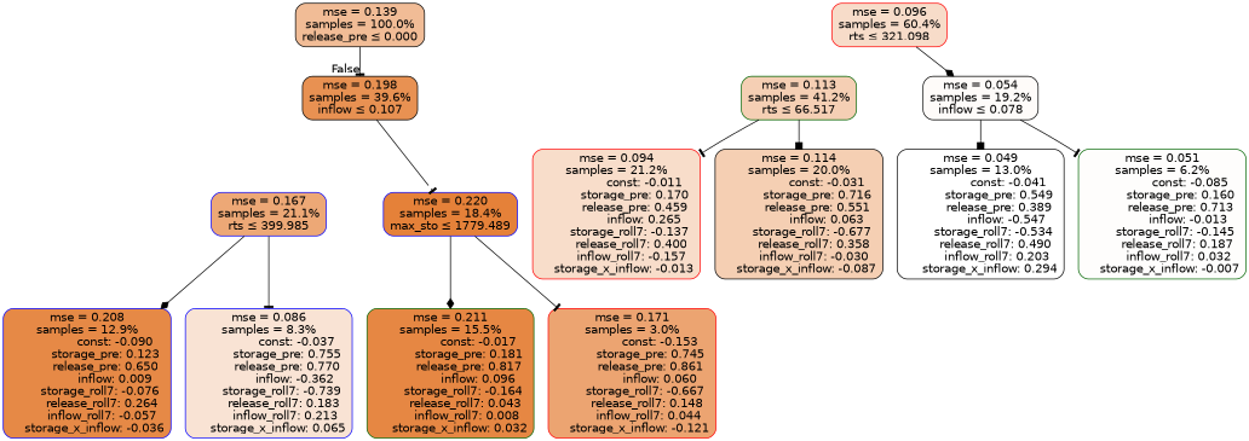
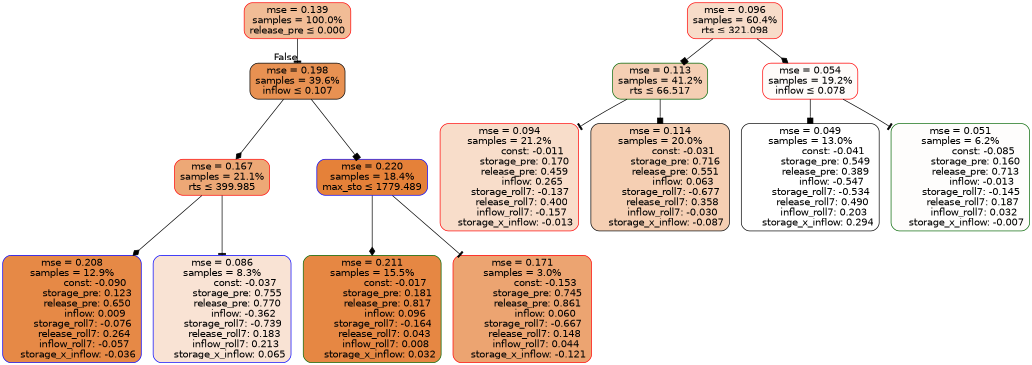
  digraph {
    node [color=black fontname=helvetica shape=rectangle style="filled, rounded"]
    edge [arrowhead=tee fontname=helvetica]
-   n1 [fillcolor="#f1bc96" label="mse = 0.139\nsamples = 100.0%\nrelease_pre &le; 0.000"]
+   n1 [color=red fillcolor="#f1bc96" label="mse = 0.139\nsamples = 100.0%\nrelease_pre &le; 0.000"]
    n2 [fillcolor="#e89152" label="mse = 0.198\nsamples = 39.6%\ninflow &le; 0.107"]
    n3 [color=red fillcolor="#f7dcc9" label="mse = 0.096\nsamples = 60.4%\nrts &le; 321.098"]
    n4 [color=darkgreen fillcolor="#f5cfb4" label="mse = 0.113\nsamples = 41.2%\nrts &le; 66.517"]
-   n5 [fillcolor="#fefbf9" label="mse = 0.054\nsamples = 19.2%\ninflow &le; 0.078"]
-   n6 [color=blue fillcolor="#eda876" label="mse = 0.167\nsamples = 21.1%\nrts &le; 399.985"]
+   n5 [color=red fillcolor="#fefbf9" label="mse = 0.054\nsamples = 19.2%\ninflow &le; 0.078"]
+   n6 [color=red fillcolor="#eda876" label="mse = 0.167\nsamples = 21.1%\nrts &le; 399.985"]
    n7 [color=blue fillcolor="#e58139" label="mse = 0.220\nsamples = 18.4%\nmax_sto &le; 1779.489"]
    n8 [color=red fillcolor="#f8ddca" label="mse = 0.094\nsamples = 21.2%\n               const: -0.011\n          storage_pre: 0.170\n          release_pre: 0.459\n               inflow: 0.265\n       storage_roll7: -0.137\n        release_roll7: 0.400\n        inflow_roll7: -0.157\n    storage_x_inflow: -0.013"]
    n9 [fillcolor="#f5cfb3" label="mse = 0.114\nsamples = 20.0%\n               const: -0.031\n          storage_pre: 0.716\n          release_pre: 0.551\n               inflow: 0.063\n       storage_roll7: -0.677\n        release_roll7: 0.358\n        inflow_roll7: -0.030\n    storage_x_inflow: -0.087"]
    n10 [fillcolor="#ffffff" label="mse = 0.049\nsamples = 13.0%\n               const: -0.041\n          storage_pre: 0.549\n          release_pre: 0.389\n              inflow: -0.547\n       storage_roll7: -0.534\n        release_roll7: 0.490\n         inflow_roll7: 0.203\n     storage_x_inflow: 0.294"]
    n11 [color=darkgreen fillcolor="#fefdfc" label="mse = 0.051\nsamples = 6.2%\n               const: -0.085\n          storage_pre: 0.160\n          release_pre: 0.713\n              inflow: -0.013\n       storage_roll7: -0.145\n        release_roll7: 0.187\n         inflow_roll7: 0.032\n    storage_x_inflow: -0.007"]
    n12 [color=blue fillcolor="#e68946" label="mse = 0.208\nsamples = 12.9%\n               const: -0.090\n          storage_pre: 0.123\n          release_pre: 0.650\n               inflow: 0.009\n       storage_roll7: -0.076\n        release_roll7: 0.264\n        inflow_roll7: -0.057\n    storage_x_inflow: -0.036"]
    n13 [color=blue fillcolor="#f9e3d4" label="mse = 0.086\nsamples = 8.3%\n               const: -0.037\n          storage_pre: 0.755\n          release_pre: 0.770\n              inflow: -0.362\n       storage_roll7: -0.739\n        release_roll7: 0.183\n         inflow_roll7: 0.213\n     storage_x_inflow: 0.065"]
    n14 [color=darkgreen fillcolor="#e68743" label="mse = 0.211\nsamples = 15.5%\n               const: -0.017\n          storage_pre: 0.181\n          release_pre: 0.817\n               inflow: 0.096\n       storage_roll7: -0.164\n        release_roll7: 0.043\n         inflow_roll7: 0.008\n     storage_x_inflow: 0.032"]
    n15 [color=red fillcolor="#eca471" label="mse = 0.171\nsamples = 3.0%\n               const: -0.153\n          storage_pre: 0.745\n          release_pre: 0.861\n               inflow: 0.060\n       storage_roll7: -0.667\n        release_roll7: 0.148\n         inflow_roll7: 0.044\n    storage_x_inflow: -0.121"]
    n1 -> n2 [headlabel=False labelangle=-45 labeldistance=2.5]
-   n2 -> n7
+   n2 -> n6 [arrowhead=diamond]
+   n2 -> n7 [arrowhead=box]
+   n3 -> n4 [arrowhead=box]
    n3 -> n5 [arrowhead=diamond]
    n4 -> n8
    n4 -> n9 [arrowhead=box]
    n5 -> n10 [arrowhead=box]
    n5 -> n11
    n6 -> n12 [arrowhead=diamond]
    n6 -> n13
    n7 -> n14 [arrowhead=diamond]
    n7 -> n15
  }
